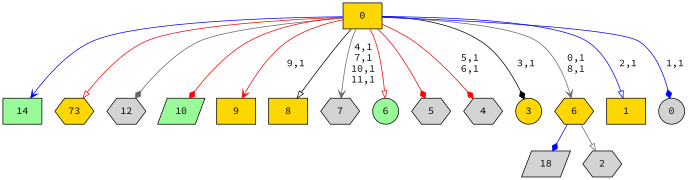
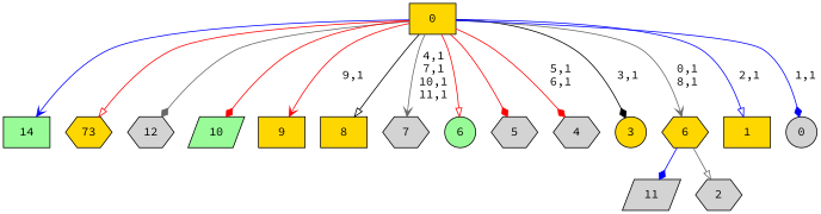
  digraph {
    fontname="Source Code Pro"
    node [fillcolor=gold fontname="Source Code Pro" shape=hexagon style=filled]
    edge [arrowhead=diamond color=red fontname="Source Code Pro"]
    n1 [fillcolor=palegreen label=14 shape=box]
    n2 [label=73]
    n3 [fillcolor=lightgrey label=12]
-   n4 [fillcolor=lightgrey label=18 shape=parallelogram]
+   n4 [fillcolor=lightgrey label=11 shape=parallelogram]
    n5 [fillcolor=palegreen label=10 shape=parallelogram]
    n6 [label=9 shape=box]
    n7 [label=8 shape=box]
    n8 [fillcolor=lightgrey label=7]
    n9 [fillcolor=palegreen label=6 shape=circle]
    n10 [fillcolor=lightgrey label=5]
    n11 [fillcolor=lightgrey label=4]
    n12 [label=3 shape=circle]
    n13 [fillcolor=lightgrey label=2]
    6
    n15 [label=1 shape=box]
    n16 [fillcolor=lightgrey label=0 shape=circle]
    0 [shape=box]
    6 -> n4 [color=blue]
    6 -> n13 [arrowhead=onormal color=gray40]
    0 -> n1 [arrowhead=vee color=blue]
    0 -> n2 [arrowhead=onormal]
    0 -> n3 [color=gray40]
    0 -> n5
    0 -> n6 [arrowhead=vee label="9,1"]
    0 -> n7 [arrowhead=onormal color=black]
    0 -> n8 [arrowhead=vee color=gray40 label="4,1\n7,1\n10,1\n11,1"]
    0 -> n9 [arrowhead=onormal]
    0 -> n10
    0 -> n11 [label="5,1\n6,1"]
    0 -> n12 [color=black label="3,1"]
    0 -> 6 [arrowhead=vee color=gray40 label="0,1\n8,1"]
    0 -> n15 [arrowhead=onormal color=blue label="2,1"]
    0 -> n16 [color=blue label="1,1"]
  }
